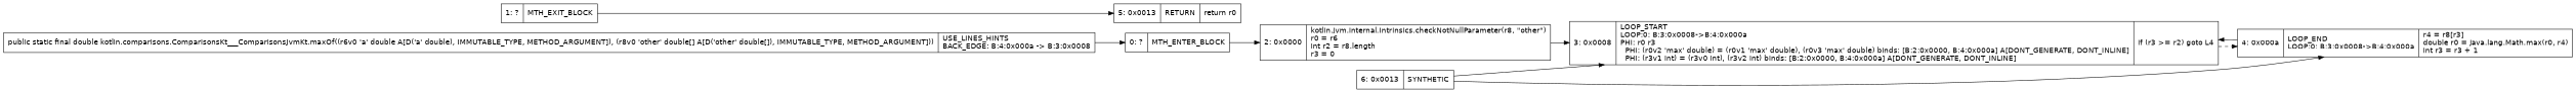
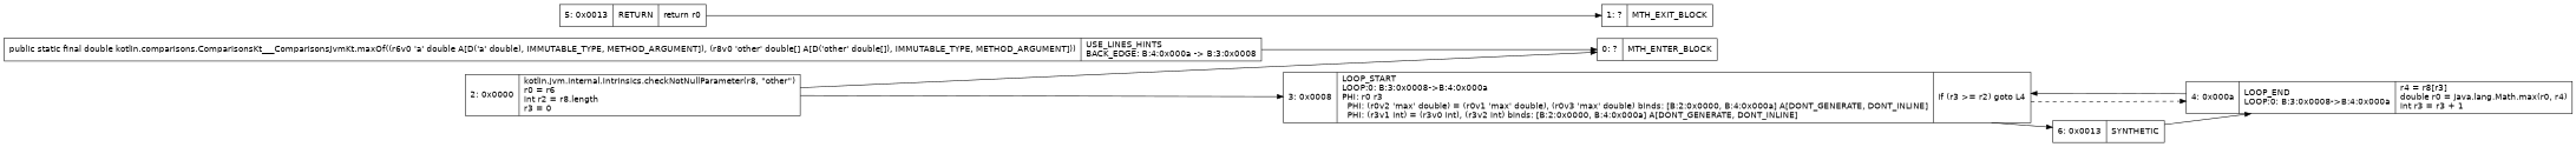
  digraph {
    fontname="DejaVu Sans"
    rankdir=LR
    node [fontname="DejaVu Sans" shape=record]
    edge [fontname="DejaVu Sans"]
    n1 [label="{0\:\ ?|MTH_ENTER_BLOCK\l}"]
    n2 [label="{2\:\ 0x0000|kotlin.jvm.internal.Intrinsics.checkNotNullParameter(r8, \"other\")\lr0 = r6\lint r2 = r8.length\lr3 = 0\l}"]
    n3 [label="{3\:\ 0x0008|LOOP_START\lLOOP:0: B:3:0x0008\-\>B:4:0x000a\lPHI: r0 r3 \l  PHI: (r0v2 'max' double) = (r0v1 'max' double), (r0v3 'max' double) binds: [B:2:0x0000, B:4:0x000a] A[DONT_GENERATE, DONT_INLINE]\l  PHI: (r3v1 int) = (r3v0 int), (r3v2 int) binds: [B:2:0x0000, B:4:0x000a] A[DONT_GENERATE, DONT_INLINE]\l|if (r3 \>= r2) goto L4\l}"]
    n4 [label="{4\:\ 0x000a|LOOP_END\lLOOP:0: B:3:0x0008\-\>B:4:0x000a\l|r4 = r8[r3]\ldouble r0 = java.lang.Math.max(r0, r4)\lint r3 = r3 + 1\l}"]
    n5 [label="{6\:\ 0x0013|SYNTHETIC\l}"]
    n6 [label="{5\:\ 0x0013|RETURN\l|return r0\l}"]
    n7 [label="{1\:\ ?|MTH_EXIT_BLOCK\l}"]
    n8 [label="{public static final double kotlin.comparisons.ComparisonsKt___ComparisonsJvmKt.maxOf((r6v0 'a' double A[D('a' double), IMMUTABLE_TYPE, METHOD_ARGUMENT]), (r8v0 'other' double[] A[D('other' double[]), IMMUTABLE_TYPE, METHOD_ARGUMENT]))  | USE_LINES_HINTS\lBACK_EDGE: B:4:0x000a \-\> B:3:0x0008\l}"]
-   n1 -> n2
+   n2 -> n1
    n2 -> n3
    n3 -> n4 [style=dashed]
-   n5 -> n3
+   n3 -> n5
    n4 -> n3
    n5 -> n4
-   n7 -> n6
+   n6 -> n7
    n8 -> n1
  }
